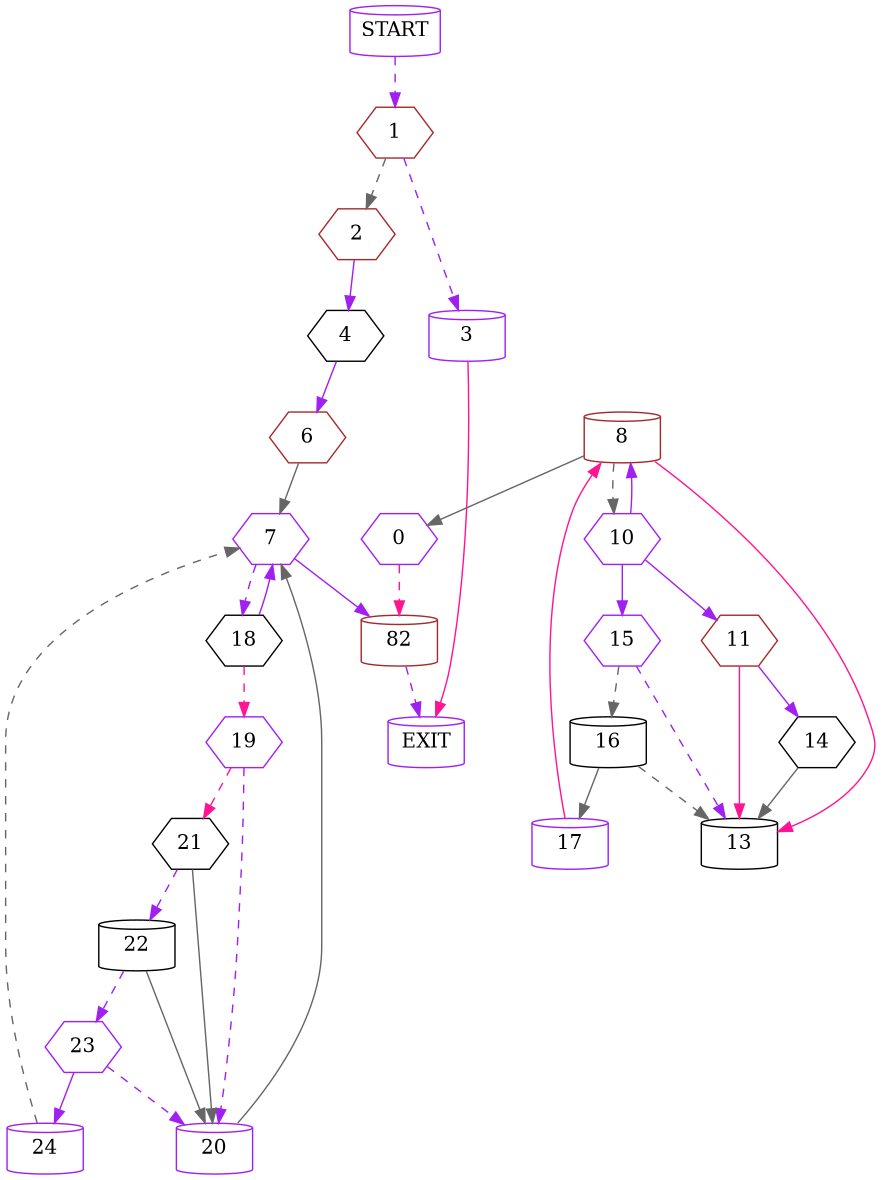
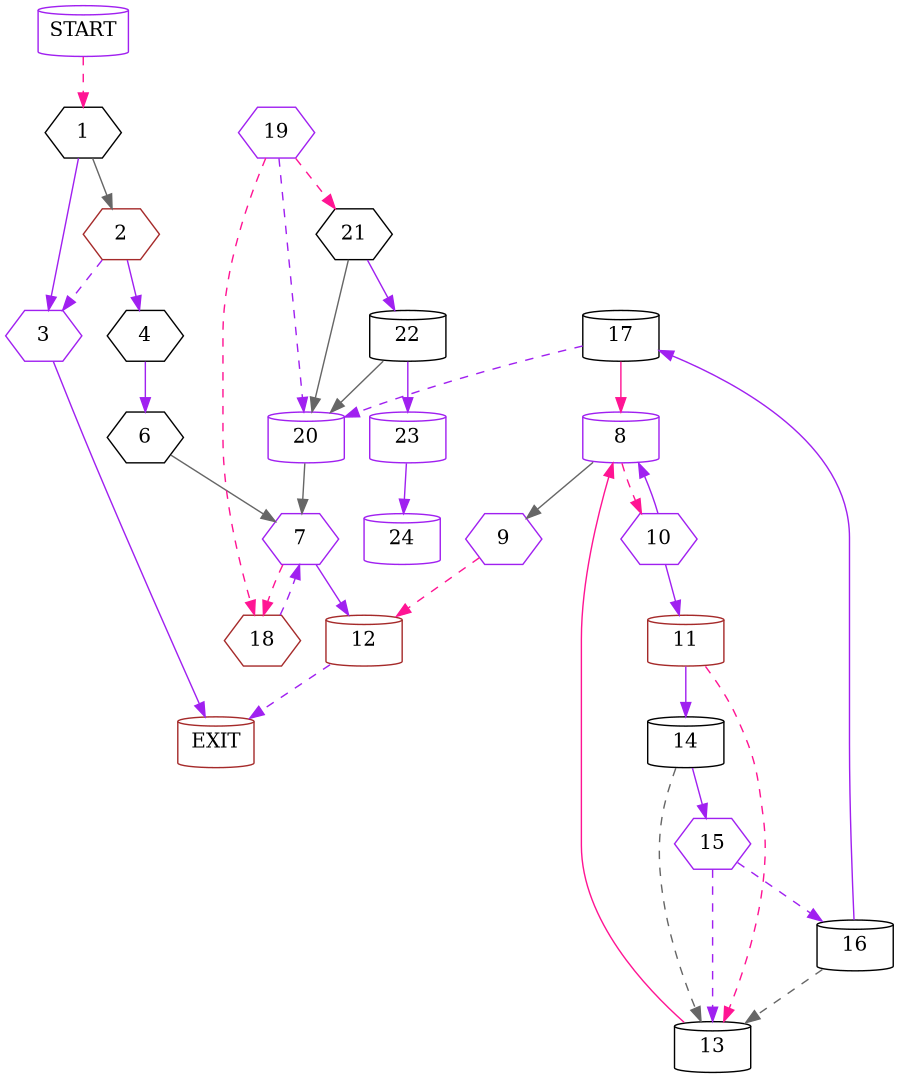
  digraph {
    node [color=purple shape=hexagon]
    edge [color=purple style=solid]
    n1 [label=START shape=cylinder]
-   1 [color=brown]
+   1 [color=black]
    2 [color=brown]
-   3 [shape=cylinder]
-   n5 [label=EXIT shape=cylinder]
+   3
+   n5 [color=brown label=EXIT shape=cylinder]
    4 [color=black]
-   6 [color=brown]
+   6 [color=black]
    7
-   8 [color=brown shape=cylinder]
-   9 [label=0]
+   8 [shape=cylinder]
+   9
    10
-   12 [color=brown shape=cylinder label=82]
-   18 [color=black]
+   12 [color=brown shape=cylinder]
+   18 [color=brown]
    19
-   11 [color=brown]
+   11 [color=brown shape=cylinder]
    13 [color=black shape=cylinder]
-   14 [color=black]
+   14 [color=black shape=cylinder]
    15
    16 [color=black shape=cylinder]
-   17 [shape=cylinder]
+   17 [color=black shape=cylinder]
    20 [shape=cylinder]
    21 [color=black]
    22 [color=black shape=cylinder]
-   23
+   23 [shape=cylinder]
    24 [shape=cylinder]
-   n1 -> 1 [style=dashed]
-   1 -> 2 [color=gray40 style=dashed]
-   1 -> 3 [style=dashed]
+   n1 -> 1 [color=deeppink style=dashed]
+   1 -> 2 [color=gray40]
+   1 -> 3
+   2 -> 3 [style=dashed]
    2 -> 4
-   3 -> n5 [color=deeppink]
+   3 -> n5
    4 -> 6
    6 -> 7 [color=gray40]
    7 -> 12
-   7 -> 18 [style=dashed]
+   7 -> 18 [color=deeppink style=dashed]
    8 -> 9 [color=gray40]
-   8 -> 10 [color=gray40 style=dashed]
+   8 -> 10 [color=deeppink style=dashed]
    9 -> 12 [color=deeppink style=dashed]
    10 -> 8
    10 -> 11
    12 -> n5 [style=dashed]
-   18 -> 7
-   18 -> 19 [color=deeppink style=dashed]
+   18 -> 7 [style=dashed]
+   19 -> 18 [color=deeppink style=dashed]
    19 -> 20 [style=dashed]
    19 -> 21 [color=deeppink style=dashed]
-   11 -> 13 [color=deeppink]
+   11 -> 13 [color=deeppink style=dashed]
    11 -> 14
-   8 -> 13 [color=deeppink]
-   14 -> 13 [color=gray40]
-   10 -> 15
+   13 -> 8 [color=deeppink]
+   14 -> 13 [color=gray40 style=dashed]
+   14 -> 15
    15 -> 13 [style=dashed]
-   15 -> 16 [color=gray40 style=dashed]
+   15 -> 16 [style=dashed]
    16 -> 13 [color=gray40 style=dashed]
-   16 -> 17 [color=gray40]
+   16 -> 17
    17 -> 8 [color=deeppink]
    20 -> 7 [color=gray40]
    21 -> 20 [color=gray40]
-   21 -> 22 [style=dashed]
+   21 -> 22
    22 -> 20 [color=gray40]
-   22 -> 23 [style=dashed]
-   23 -> 20 [style=dashed]
+   22 -> 23
+   17 -> 20 [style=dashed]
    23 -> 24
-   24 -> 7 [color=gray40 style=dashed]
  }
